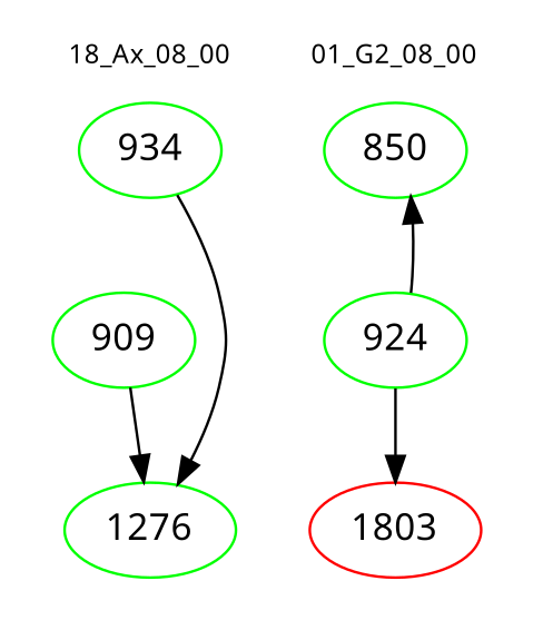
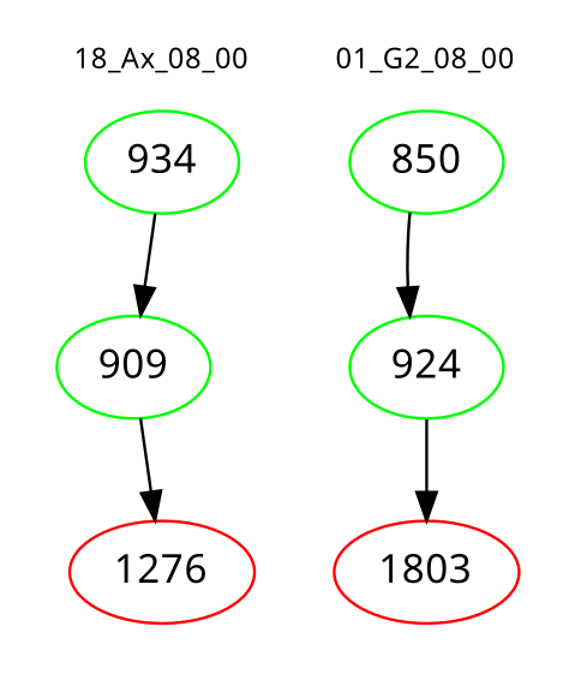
  digraph {
    fontname="Noto Sans"
    node [color=green fontname="Noto Sans"]
    edge [color=black fontname="Noto Sans"]
    n1 [label=934]
    n2 [label=909]
-   n3 [label=1276]
+   n3 [color=red label=1276]
    n4 [label=850]
    n5 [label=924]
    n6 [color=red label=1803]
    subgraph cluster_1 {
      color=white
      fontsize=10
      label="18_Ax_08_00"
      n1
      n2
      n3
    }
    subgraph cluster_2 {
      color=white
      fontsize=10
      label="01_G2_08_00"
      n4
      n5
      n6
    }
-   n1 -> n3
+   n1 -> n2
    n2 -> n3
-   n5 -> n4
+   n4 -> n5
    n5 -> n6
  }
